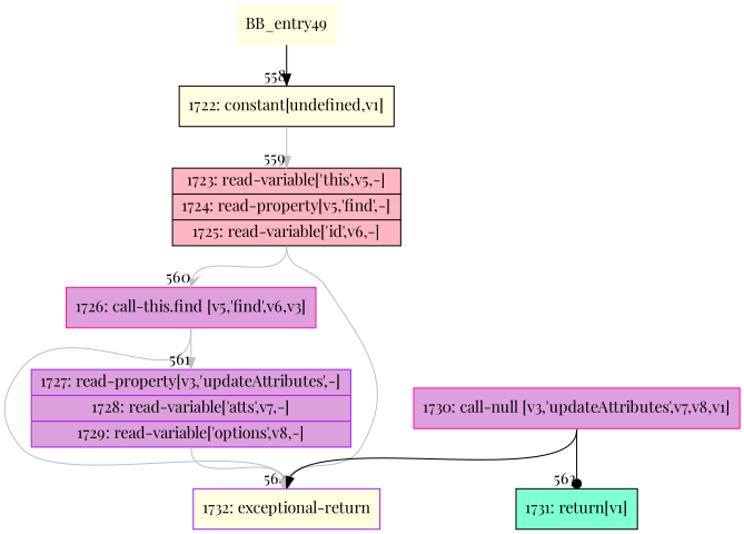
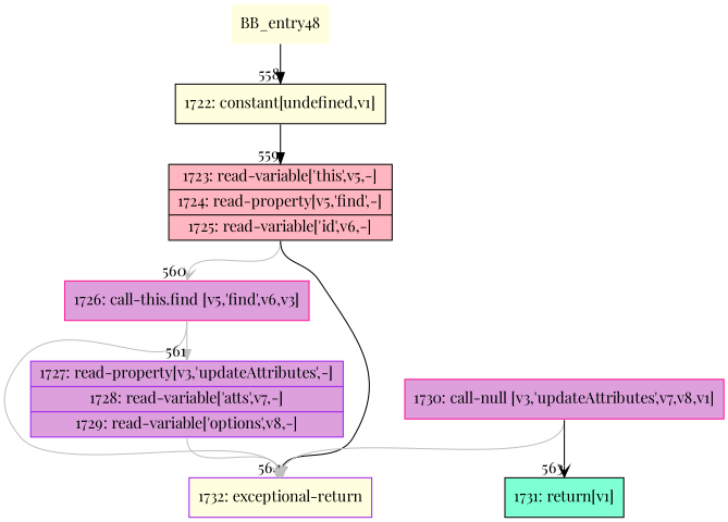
  digraph {
    fontname="Playfair Display"
    rankdir=TD
    node [color=black fillcolor=lightyellow fontname="Playfair Display" shape=record style=filled]
    edge [arrowhead=normal fontname="Playfair Display" headport=n tailport=s color=gray]
-   BB_entry49 [shape=none]
+   BB_entry49 [shape=none label=BB_entry48]
    n2 [label="{1722: constant[undefined,v1]}"]
    n3 [fillcolor=lightpink label="{1723: read-variable['this',v5,-]|1724: read-property[v5,'find',-]|1725: read-variable['id',v6,-]}"]
    n4 [color=deeppink fillcolor=plum label="{1726: call-this.find [v5,'find',v6,v3]}"]
    n5 [color=purple label="{1732: exceptional-return}"]
    n6 [color=purple fillcolor=plum label="{1727: read-property[v3,'updateAttributes',-]|1728: read-variable['atts',v7,-]|1729: read-variable['options',v8,-]}"]
    n7 [color=deeppink fillcolor=plum label="{1730: call-null [v3,'updateAttributes',v7,v8,v1]}"]
    n8 [fillcolor=aquamarine label="{1731: return[v1]}"]
    BB_entry49 -> n2 [headlabel="    558" color=""]
-   n2 -> n3 [headlabel="      559"]
+   n2 -> n3 [headlabel="      559" color=""]
    n3 -> n4 [arrowhead=vee headlabel="      560"]
-   n3 -> n5 [headlabel="      564"]
+   n3 -> n5 [color=black headlabel="      564"]
    n4 -> n5 [arrowhead=vee]
    n4 -> n6 [headlabel="      561"]
    n6 -> n5 [arrowhead=dot]
-   n7 -> n5 [color=black]
-   n7 -> n8 [arrowhead=dot headlabel="      563" color=""]
+   n7 -> n5
+   n7 -> n8 [arrowhead=vee headlabel="      563" color=""]
  }
